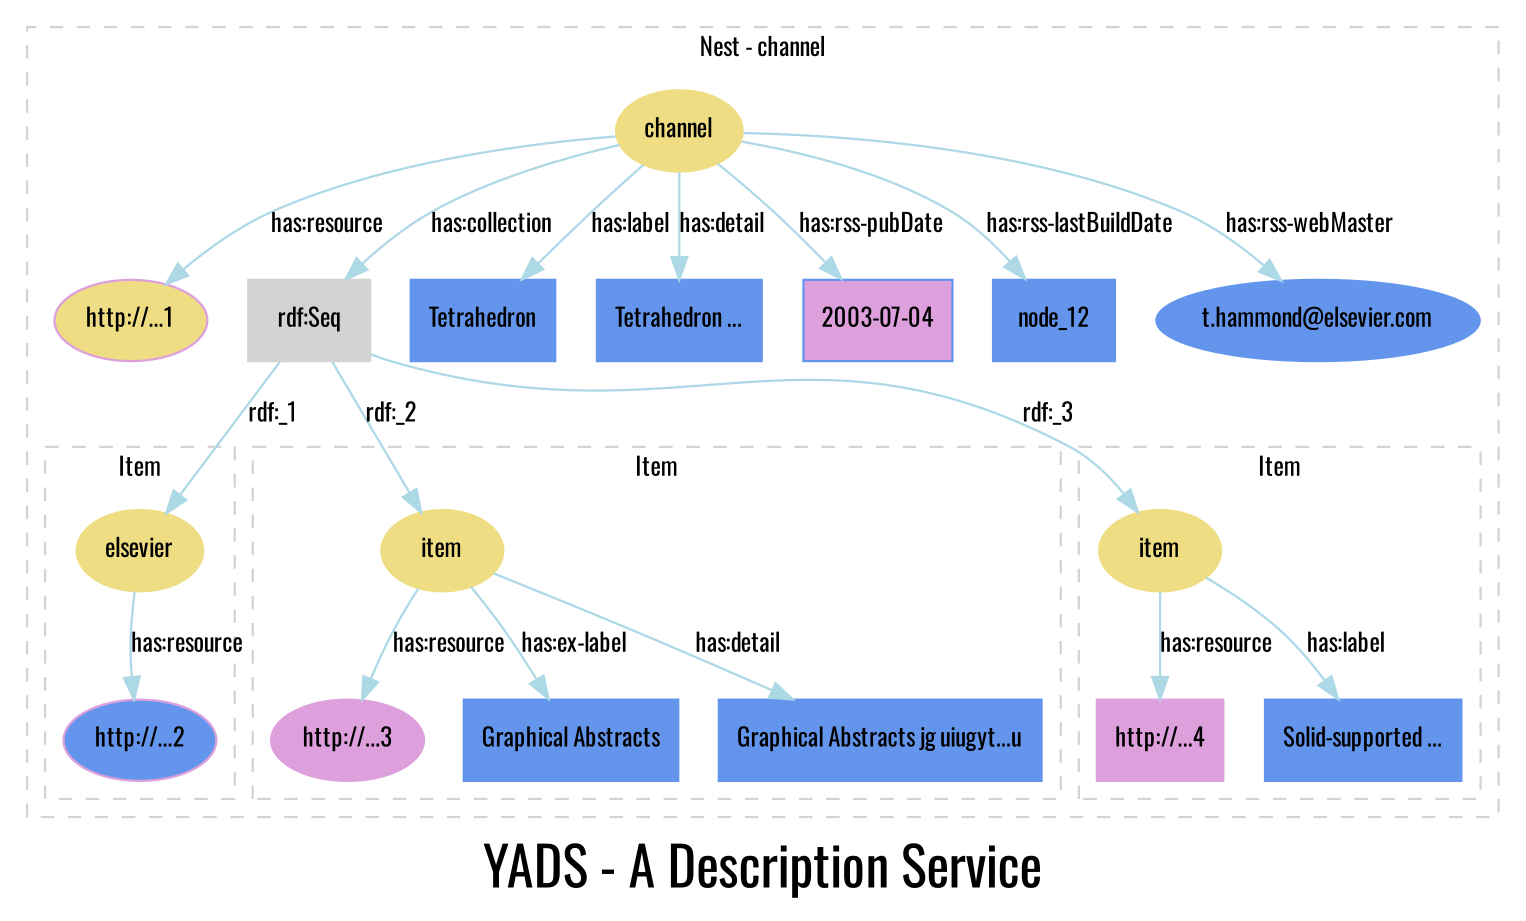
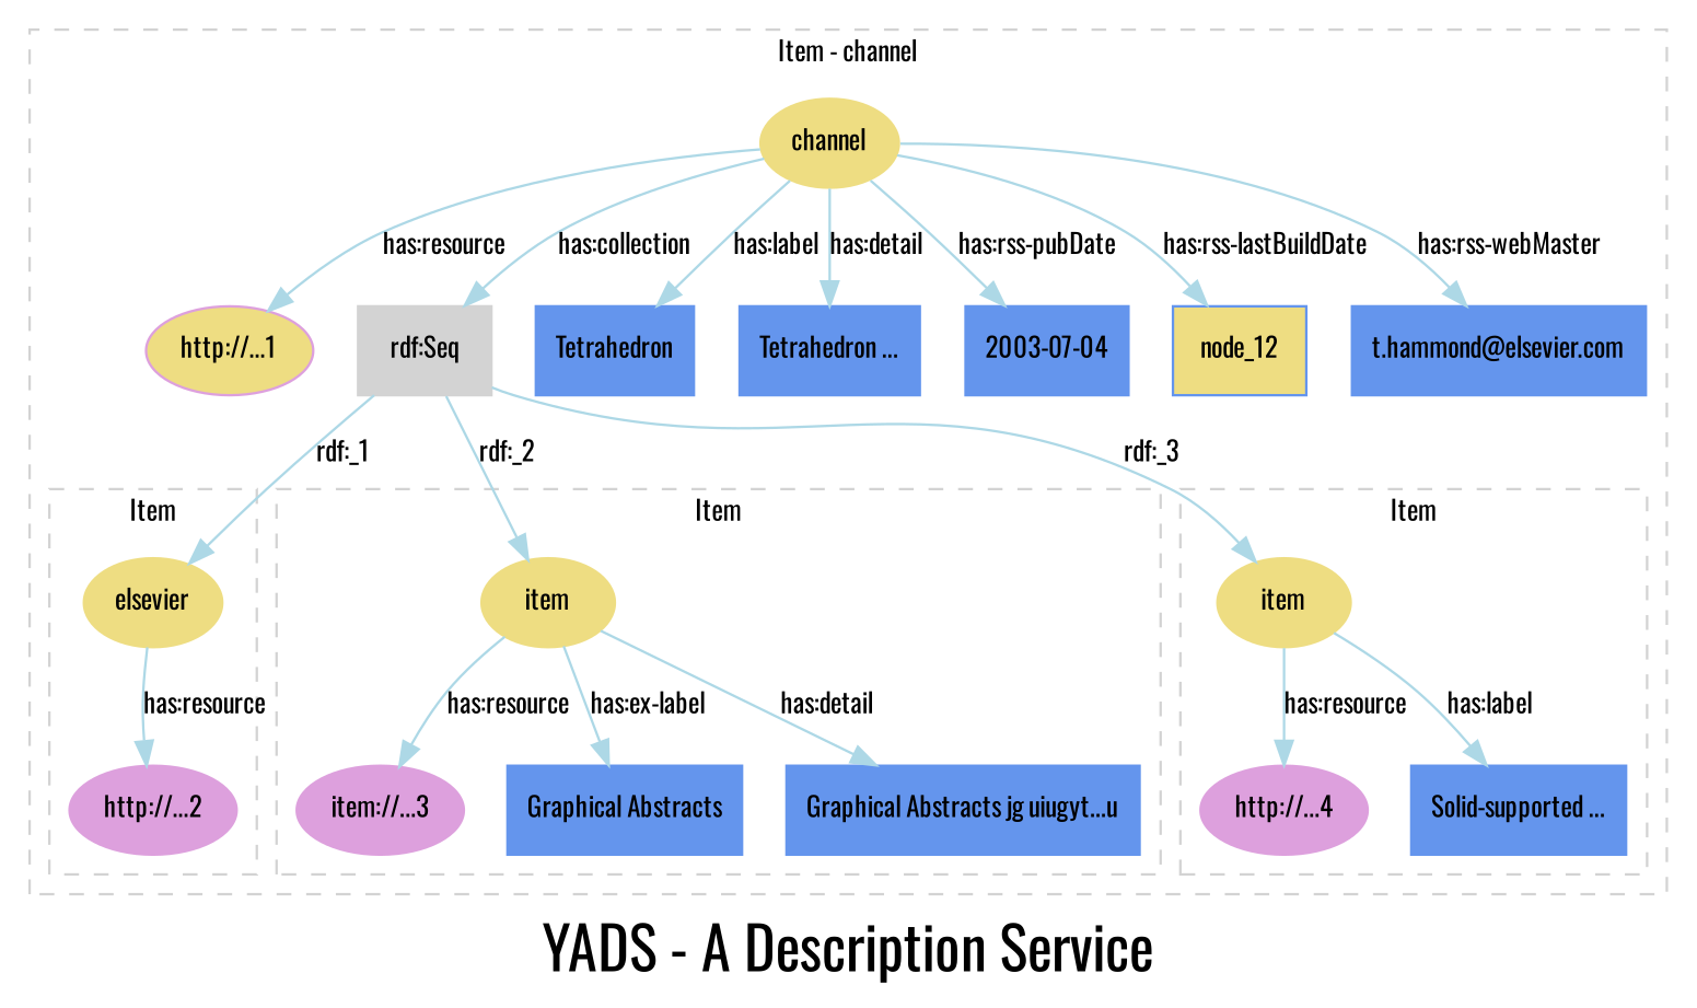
  digraph {
    fontname=Oswald
    fontsize=24
    label="YADS - A Description Service"
    rankdir=TB
    node [color=cornflowerblue fontcolor=black fontname=Oswald fontsize=11 style=filled shape=box]
    edge [color=lightblue fontcolor=black fontname=Oswald fontsize=11 style=filled]
    n1 [color=lightgoldenrod label=elsevier shape=""]
-   "http://...2" [color=plum fillcolor=cornflowerblue shape=""]
+   "http://...2" [color=plum shape=""]
    n3 [color=lightgoldenrod label=item shape=""]
-   "http://...3" [color=plum shape=""]
+   "http://...3" [color=plum label="item://...3" shape=""]
    n5 [label="Graphical Abstracts"]
    n6 [label="Graphical Abstracts jg uiugyt...u"]
    n7 [color=lightgoldenrod label=item shape=""]
-   "http://...4" [color=plum]
+   "http://...4" [color=plum shape=""]
    n9 [label="Solid-supported ..."]
    n10 [color=lightgoldenrod label=channel shape=""]
    "http://...1" [color=plum fillcolor=lightgoldenrod shape=""]
    n12 [color=lightgrey label="rdf:Seq"]
    n13 [label=Tetrahedron]
    n14 [label="Tetrahedron ..."]
-   n15 [label="2003-07-04" fillcolor=plum]
-   node_12
-   n17 [label="t.hammond@elsevier.com" shape=ellipse]
+   n15 [label="2003-07-04"]
+   node_12 [fillcolor=lightgoldenrod]
+   n17 [label="t.hammond@elsevier.com"]
    subgraph cluster_1 {
      color=lightgrey
      fontcolor=black
      fontsize=11
-     label="Nest - channel"
+     label="Item - channel"
      style=dashed
      n10
      "http://...1"
      n12
      n13
      n14
      n15
      node_12
      n17
      subgraph cluster_2 {
        color=lightgrey
        fontcolor=black
        fontsize=11
        label=Item
        style=dashed
        n1
        "http://...2"
      }
      subgraph cluster_3 {
        color=lightgrey
        fontcolor=black
        fontsize=11
        label=Item
        style=dashed
        n3
        "http://...3"
        n5
        n6
      }
      subgraph cluster_4 {
        color=lightgrey
        fontcolor=black
        fontsize=11
        label=Item
        style=dashed
        n7
        "http://...4"
        n9
      }
    }
    n1 -> "http://...2" [label="has:resource"]
    n3 -> "http://...3" [label="has:resource"]
    n3 -> n5 [label="has:ex-label"]
    n3 -> n6 [label="has:detail"]
    n7 -> "http://...4" [label="has:resource"]
    n7 -> n9 [label="has:label"]
    n10 -> "http://...1" [label="has:resource"]
    n10 -> n12 [label="has:collection"]
    n10 -> n13 [label="has:label"]
    n10 -> n14 [label="has:detail"]
    n10 -> n15 [label="has:rss-pubDate"]
    n10 -> node_12 [label="has:rss-lastBuildDate"]
    n10 -> n17 [label="has:rss-webMaster"]
    n12 -> n1 [label="rdf:_1"]
    n12 -> n3 [label="rdf:_2"]
    n12 -> n7 [label="rdf:_3"]
  }
